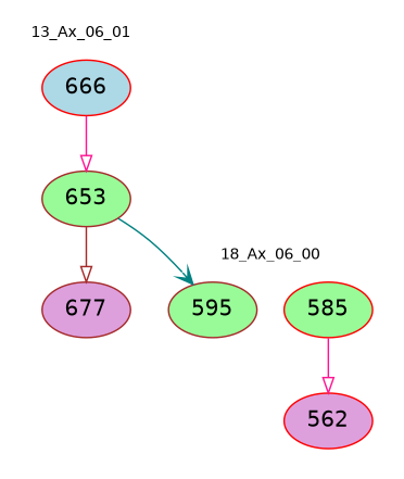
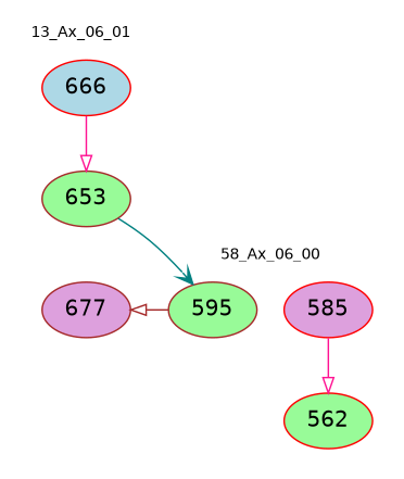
  digraph {
    fontname="DejaVu Sans"
    node [color=red fillcolor=palegreen fontname="DejaVu Sans" style=filled]
    edge [arrowhead=onormal color=deeppink fontname="DejaVu Sans"]
-   n1 [label=585]
-   n2 [fillcolor=plum label=562]
+   n1 [fillcolor=plum label=585]
+   n2 [label=562]
    n3 [color=brown label=595]
    n4 [fillcolor=lightblue label=666]
    n5 [color=brown label=653]
    n6 [color=brown fillcolor=plum label=677]
    subgraph cluster_1 {
      color=white
      fontsize=10
-     label="18_Ax_06_00"
+     label="58_Ax_06_00"
      n1
      n2
      n3
    }
    subgraph cluster_2 {
      color=white
      fontsize=10
      label="13_Ax_06_01"
      n4
      n5
      n6
    }
    n1 -> n2
    n4 -> n5
    n5 -> n3 [arrowhead=vee color=teal]
-   n5 -> n6 [color=brown]
+   n3 -> n6 [color=brown]
  }
